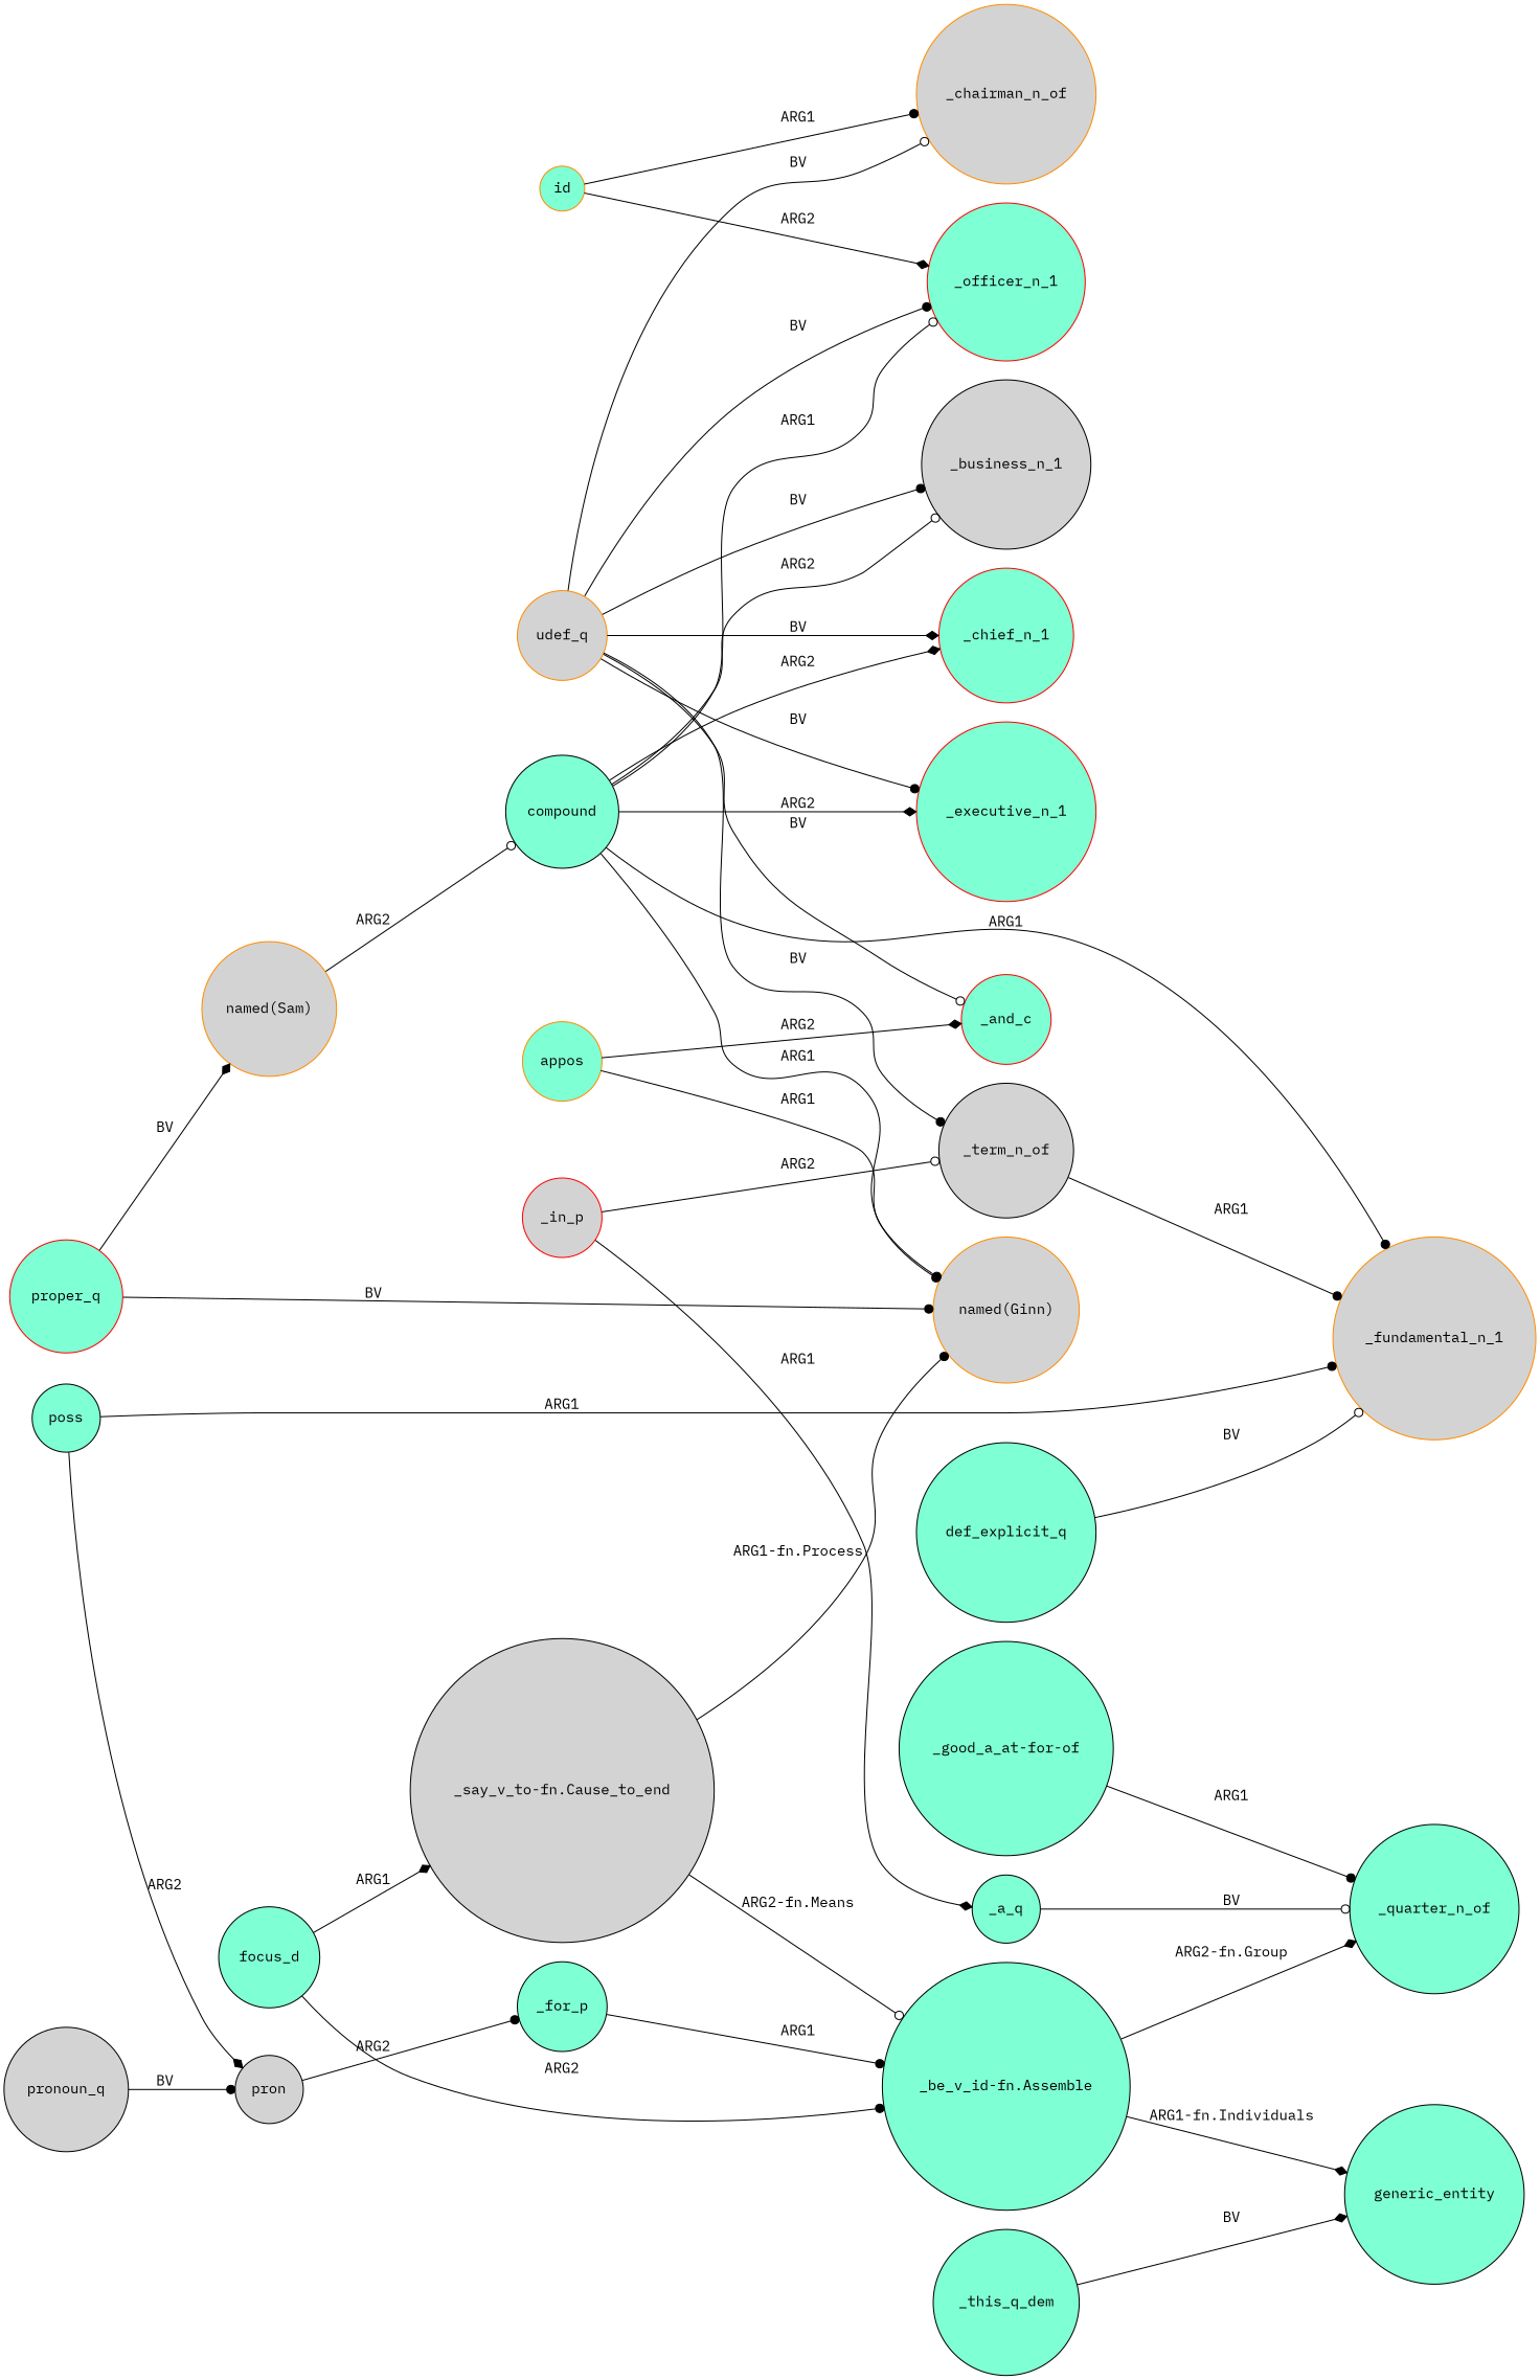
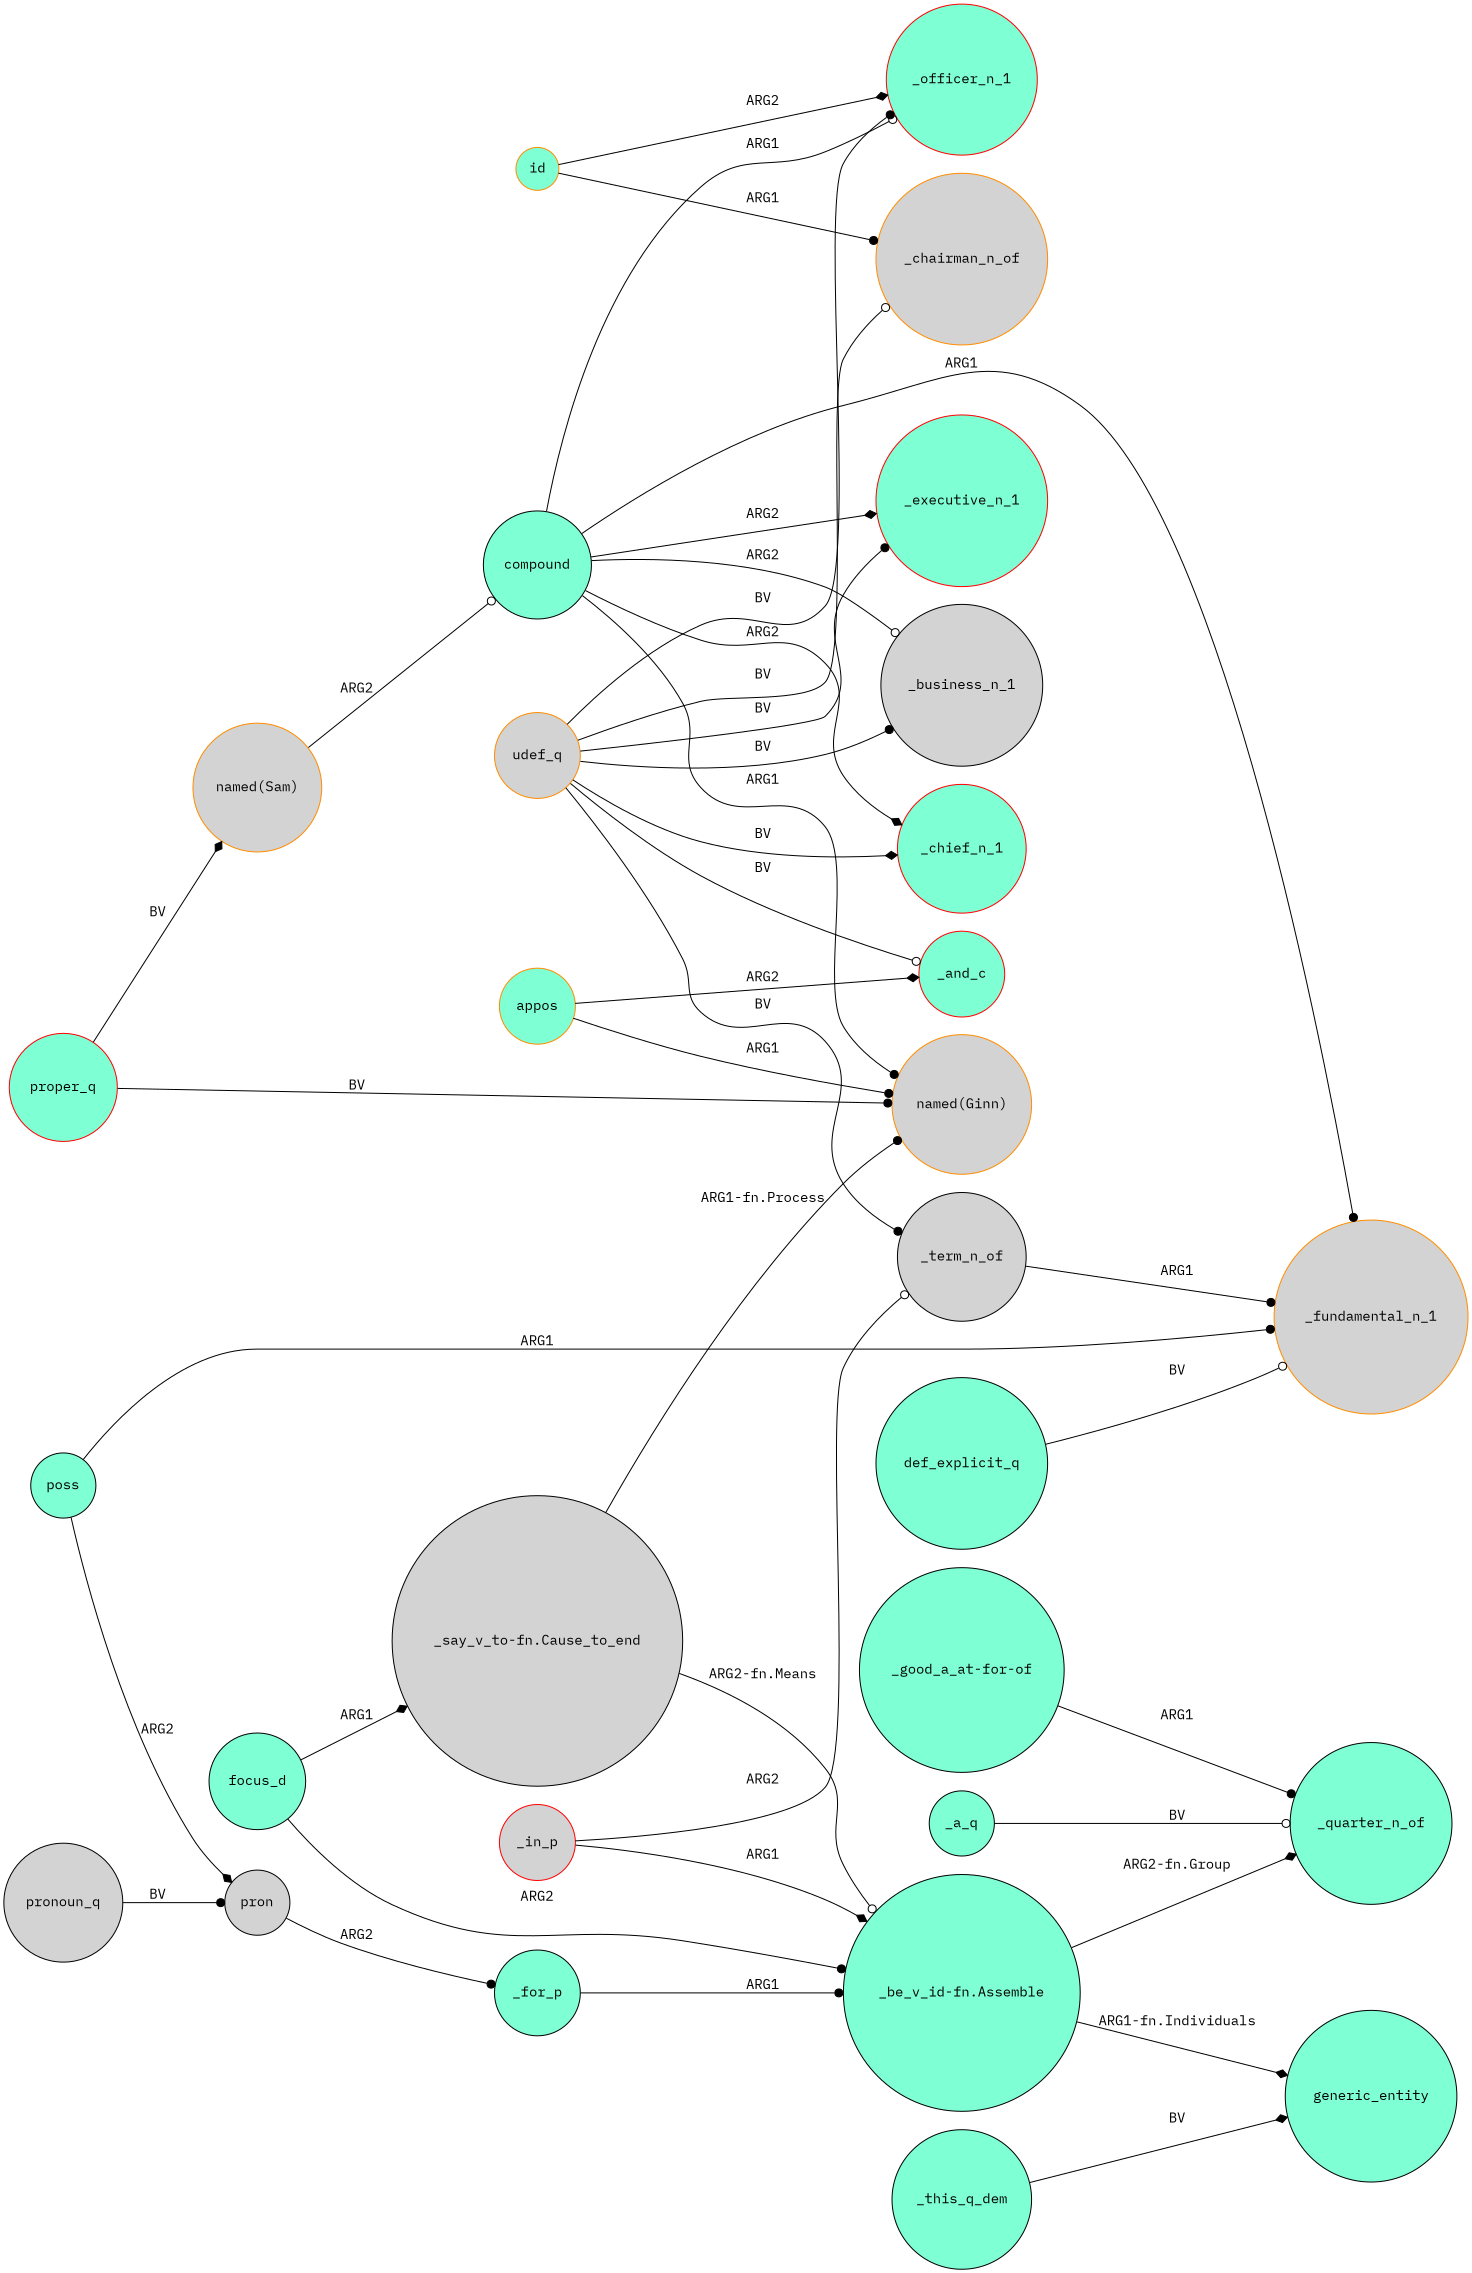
  digraph {
    fontname="IBM Plex Mono"
    rankdir=LR
    node [color=black fillcolor=aquamarine fontname="IBM Plex Mono" shape=circle style=filled]
    edge [arrowhead=dot fontname="IBM Plex Mono"]
    id [color=darkorange]
    _chairman_n_of [color=darkorange fillcolor=lightgrey]
    _officer_n_1 [color=red]
    udef_q [color=darkorange fillcolor=lightgrey]
    _term_n_of [fillcolor=lightgrey]
    _chief_n_1 [color=red]
    _and_c [color=red]
    _business_n_1 [fillcolor=lightgrey]
    _executive_n_1 [color=red]
    _fundamental_n_1 [color=darkorange fillcolor=lightgrey]
    compound
    "named(Ginn)" [color=darkorange fillcolor=lightgrey]
    "named(Sam)" [color=darkorange fillcolor=lightgrey]
    appos [color=darkorange]
    "_say_v_to-fn.Cause_to_end" [fillcolor=lightgrey]
    focus_d
    "_be_v_id-fn.Assemble"
    _quarter_n_of
    generic_entity
    poss
    pron [fillcolor=lightgrey]
    _for_p
    _a_q
    pronoun_q [fillcolor=lightgrey]
    _this_q_dem
    "_good_a_at-for-of"
    proper_q [color=red]
    _in_p [color=red fillcolor=lightgrey]
    def_explicit_q
    id -> _chairman_n_of [label=ARG1]
    id -> _officer_n_1 [arrowhead=diamond label=ARG2]
    udef_q -> _chairman_n_of [arrowhead=odot label=BV]
    udef_q -> _officer_n_1 [label=BV]
    udef_q -> _term_n_of [label=BV]
    udef_q -> _chief_n_1 [arrowhead=diamond label=BV]
    udef_q -> _and_c [arrowhead=odot label=BV]
    udef_q -> _business_n_1 [label=BV]
    udef_q -> _executive_n_1 [label=BV]
    _term_n_of -> _fundamental_n_1 [label=ARG1]
    compound -> _officer_n_1 [arrowhead=odot label=ARG1]
    compound -> _chief_n_1 [arrowhead=diamond label=ARG2]
    compound -> _business_n_1 [arrowhead=odot label=ARG2]
    compound -> _executive_n_1 [arrowhead=diamond label=ARG2]
    compound -> _fundamental_n_1 [label=ARG1]
    compound -> "named(Ginn)" [label=ARG1]
    "named(Sam)" -> compound [arrowhead=odot label=ARG2]
    appos -> _and_c [arrowhead=diamond label=ARG2]
    appos -> "named(Ginn)" [label=ARG1]
    "_say_v_to-fn.Cause_to_end" -> "named(Ginn)" [label="ARG1-fn.Process"]
    "_say_v_to-fn.Cause_to_end" -> "_be_v_id-fn.Assemble" [arrowhead=odot label="ARG2-fn.Means"]
    focus_d -> "_say_v_to-fn.Cause_to_end" [arrowhead=diamond label=ARG1]
    focus_d -> "_be_v_id-fn.Assemble" [label=ARG2]
    "_be_v_id-fn.Assemble" -> _quarter_n_of [arrowhead=diamond label="ARG2-fn.Group"]
    "_be_v_id-fn.Assemble" -> generic_entity [arrowhead=diamond label="ARG1-fn.Individuals"]
    poss -> _fundamental_n_1 [label=ARG1]
    poss -> pron [arrowhead=diamond label=ARG2]
    pron -> _for_p [label=ARG2]
    _for_p -> "_be_v_id-fn.Assemble" [label=ARG1]
    _a_q -> _quarter_n_of [arrowhead=odot label=BV]
    pronoun_q -> pron [label=BV]
    _this_q_dem -> generic_entity [arrowhead=diamond label=BV]
    "_good_a_at-for-of" -> _quarter_n_of [label=ARG1]
    proper_q -> "named(Ginn)" [label=BV]
    proper_q -> "named(Sam)" [arrowhead=diamond label=BV]
    _in_p -> _term_n_of [arrowhead=odot label=ARG2]
-   _in_p -> _a_q [arrowhead=diamond label=ARG1]
+   _in_p -> "_be_v_id-fn.Assemble" [arrowhead=diamond label=ARG1]
    def_explicit_q -> _fundamental_n_1 [arrowhead=odot label=BV]
  }
